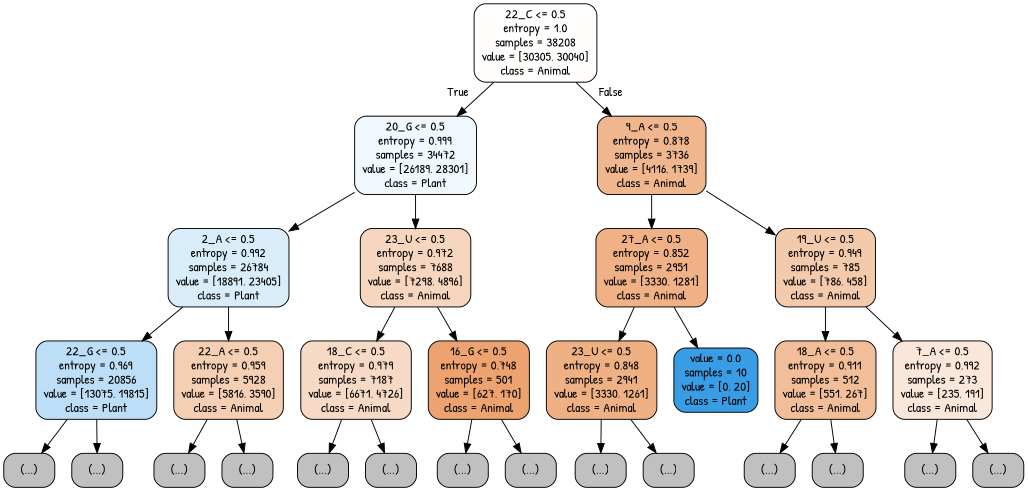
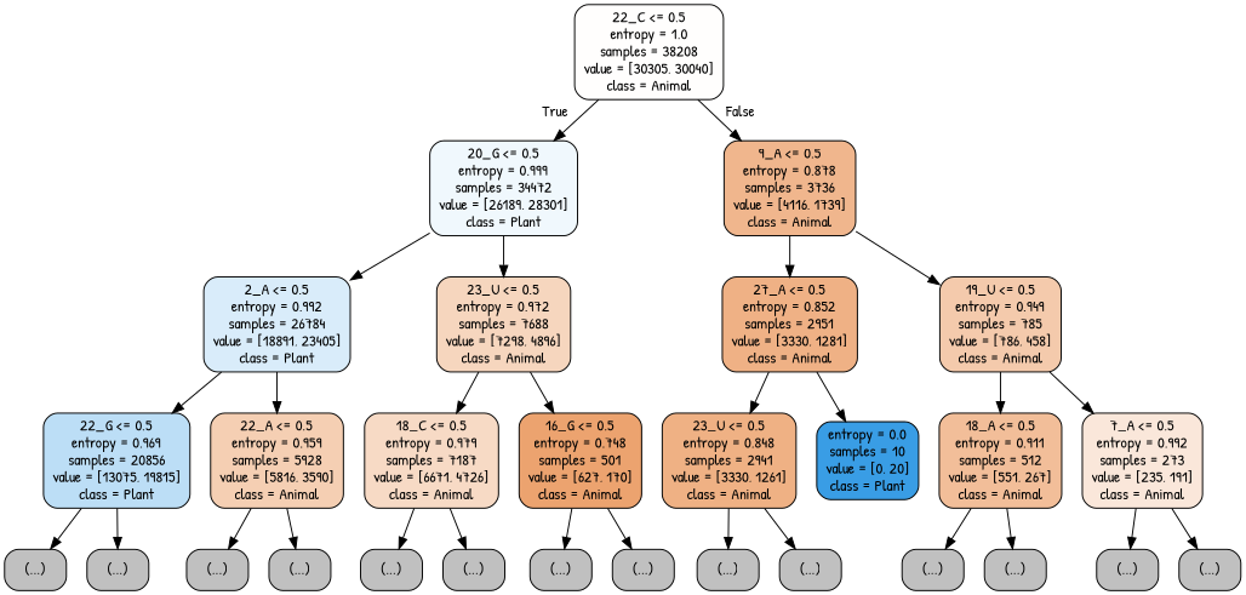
  digraph {
    fontname="Patrick Hand"
    node [color=black fillcolor="#C0C0C0" fontname="Patrick Hand" shape=box style="filled, rounded"]
    edge [fontname="Patrick Hand"]
    n1 [fillcolor="#fffefd" label="22_C <= 0.5\nentropy = 1.0\nsamples = 38208\nvalue = [30305, 30040]\nclass = Animal"]
    n2 [fillcolor="#f0f8fd" label="20_G <= 0.5\nentropy = 0.999\nsamples = 34472\nvalue = [26189, 28301]\nclass = Plant"]
    n3 [fillcolor="#f0b68d" label="9_A <= 0.5\nentropy = 0.878\nsamples = 3736\nvalue = [4116, 1739]\nclass = Animal"]
    n4 [fillcolor="#d9ecfa" label="2_A <= 0.5\nentropy = 0.992\nsamples = 26784\nvalue = [18891, 23405]\nclass = Plant"]
    n5 [fillcolor="#f6d6be" label="23_U <= 0.5\nentropy = 0.972\nsamples = 7688\nvalue = [7298, 4896]\nclass = Animal"]
    n6 [fillcolor="#bcdef6" label="22_G <= 0.5\nentropy = 0.969\nsamples = 20856\nvalue = [13075, 19815]\nclass = Plant"]
    n7 [fillcolor="#f5cfb3" label="22_A <= 0.5\nentropy = 0.959\nsamples = 5928\nvalue = [5816, 3590]\nclass = Animal"]
    n8 [label="(...)"]
    n9 [label="(...)"]
    n10 [label="(...)"]
    n11 [label="(...)"]
    n12 [fillcolor="#f7dac5" label="18_C <= 0.5\nentropy = 0.979\nsamples = 7187\nvalue = [6671, 4726]\nclass = Animal"]
    n13 [fillcolor="#eca36f" label="16_G <= 0.5\nentropy = 0.748\nsamples = 501\nvalue = [627, 170]\nclass = Animal"]
    n14 [label="(...)"]
    n15 [label="(...)"]
    n16 [label="(...)"]
    n17 [label="(...)"]
    n18 [fillcolor="#efb185" label="27_A <= 0.5\nentropy = 0.852\nsamples = 2951\nvalue = [3330, 1281]\nclass = Animal"]
    n19 [fillcolor="#f4caac" label="19_U <= 0.5\nentropy = 0.949\nsamples = 785\nvalue = [786, 458]\nclass = Animal"]
    n20 [fillcolor="#efb184" label="23_U <= 0.5\nentropy = 0.848\nsamples = 2941\nvalue = [3330, 1261]\nclass = Animal"]
-   n21 [fillcolor="#399de5" label="value = 0.0\nsamples = 10\nvalue = [0, 20]\nclass = Plant"]
+   n21 [fillcolor="#399de5" label="entropy = 0.0\nsamples = 10\nvalue = [0, 20]\nclass = Plant"]
    n22 [label="(...)"]
    n23 [label="(...)"]
    n24 [fillcolor="#f2be99" label="18_A <= 0.5\nentropy = 0.911\nsamples = 512\nvalue = [551, 267]\nclass = Animal"]
    n25 [fillcolor="#fae7da" label="7_A <= 0.5\nentropy = 0.992\nsamples = 273\nvalue = [235, 191]\nclass = Animal"]
    n26 [label="(...)"]
    n27 [label="(...)"]
    n28 [label="(...)"]
    n29 [label="(...)"]
    n1 -> n2 [headlabel=True labelangle=45 labeldistance=2.5]
    n1 -> n3 [headlabel=False labelangle=-45 labeldistance=2.5]
    n2 -> n4
    n2 -> n5
    n3 -> n18
    n3 -> n19
    n4 -> n6
    n4 -> n7
    n5 -> n12
    n5 -> n13
    n6 -> n8
    n6 -> n9
    n7 -> n10
    n7 -> n11
    n12 -> n14
    n12 -> n15
    n13 -> n16
    n13 -> n17
    n18 -> n20
    n18 -> n21
    n19 -> n24
    n19 -> n25
    n20 -> n22
    n20 -> n23
    n24 -> n26
    n24 -> n27
    n25 -> n28
    n25 -> n29
  }
